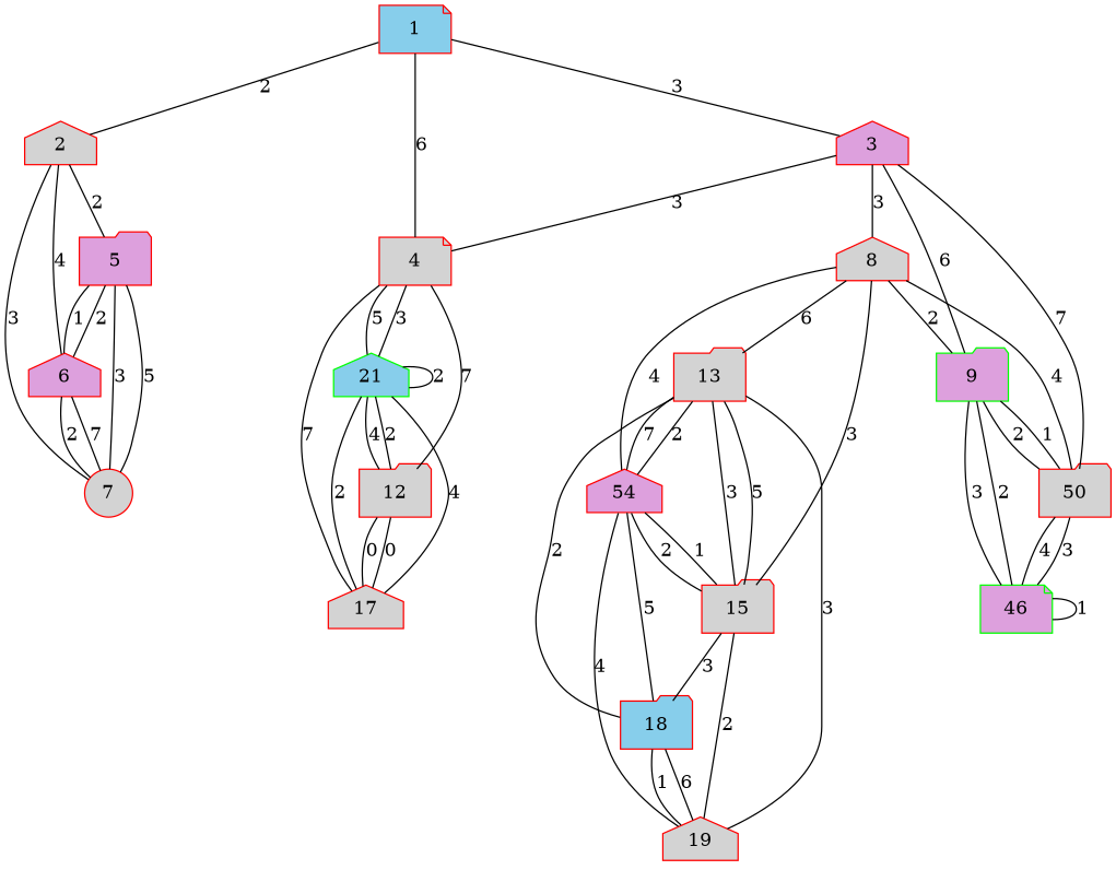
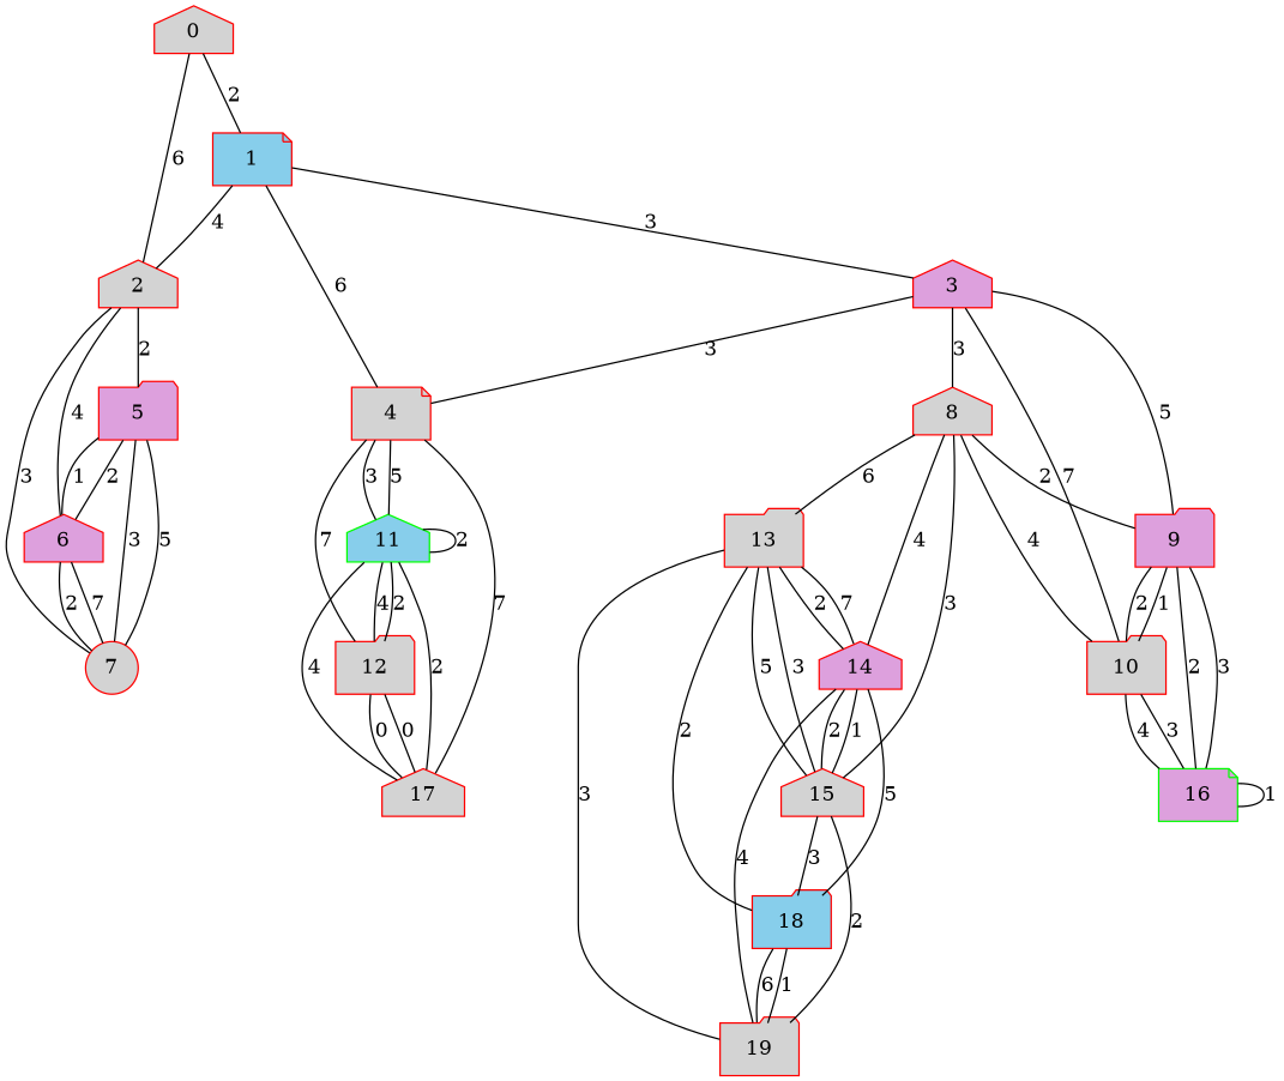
  graph {
    node [color=red fillcolor=lightgrey shape=house style=filled weight=1]
    1 [fillcolor=skyblue shape=note]
+   0
    2
    3 [fillcolor=plum]
    4 [shape=note]
    5 [fillcolor=plum shape=folder]
    6 [fillcolor=plum]
    7 [shape=circle]
    8
-   9 [color=green fillcolor=plum shape=folder]
-   10 [shape=folder label=50]
-   11 [color=green fillcolor=skyblue weight=2 label=21]
+   9 [fillcolor=plum shape=folder]
+   10 [shape=folder]
+   11 [color=green fillcolor=skyblue weight=2]
    12 [shape=folder]
    17
    13 [shape=folder]
-   14 [fillcolor=plum label=54]
-   15 [shape=folder]
-   16 [color=green fillcolor=plum shape=note weight=2 label=46]
+   14 [fillcolor=plum]
+   15
+   16 [color=green fillcolor=plum shape=note weight=2]
    18 [fillcolor=skyblue shape=folder]
-   19
-   1 -- 2 [label=2]
+   19 [shape=folder]
+   1 -- 2 [label=4]
    1 -- 3 [label=3]
    1 -- 4 [label=6]
+   0 -- 1 [label=2]
+   0 -- 2 [label=6]
    2 -- 5 [label=2]
    2 -- 6 [label=4]
    2 -- 7 [label=3]
    3 -- 4 [label=3]
    3 -- 8 [label=3]
-   3 -- 9 [label=6]
+   3 -- 9 [label=5]
    3 -- 10 [label=7]
    4 -- 11 [label=3]
    4 -- 11 [label=5]
    4 -- 12 [label=7]
    4 -- 17 [label=7]
    5 -- 6 [label=1]
    5 -- 6 [label=2]
    5 -- 7 [label=3]
    5 -- 7 [label=5]
    6 -- 7 [label=2]
    6 -- 7 [label=7]
    8 -- 9 [label=2]
    8 -- 10 [label=4]
    8 -- 13 [label=6]
    8 -- 14 [label=4]
    8 -- 15 [label=3]
    9 -- 10 [label=2]
    9 -- 10 [label=1]
    9 -- 16 [label=2]
    9 -- 16 [label=3]
    10 -- 16 [label=3]
    10 -- 16 [label=4]
    11 -- 11 [label=2]
    11 -- 12 [label=4]
    11 -- 12 [label=2]
    11 -- 17 [label=4]
    11 -- 17 [label=2]
    12 -- 17 [label=0]
    12 -- 17 [label=0]
    13 -- 14 [label=2]
    13 -- 14 [label=7]
    13 -- 15 [label=3]
    13 -- 15 [label=5]
    13 -- 18 [label=2]
    13 -- 19 [label=3]
    14 -- 15 [label=1]
    14 -- 15 [label=2]
    14 -- 18 [label=5]
    14 -- 19 [label=4]
    15 -- 18 [label=3]
    15 -- 19 [label=2]
    16 -- 16 [label=1]
    18 -- 19 [label=6]
    18 -- 19 [label=1]
  }
